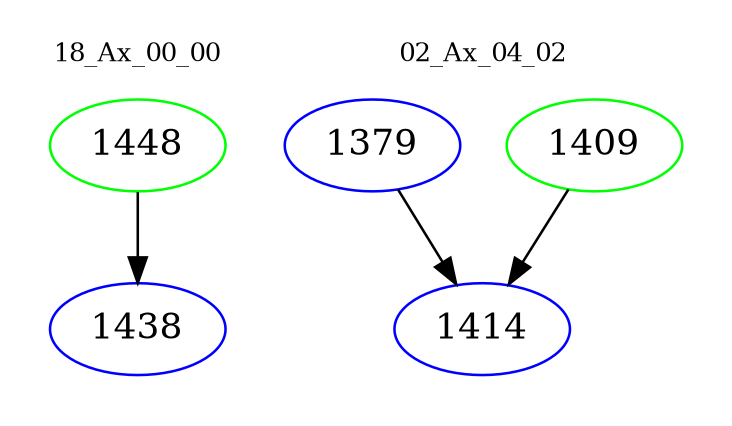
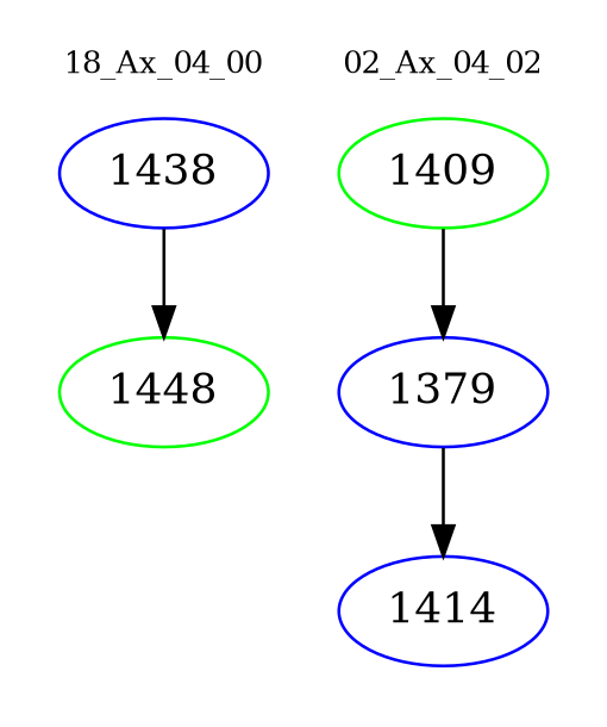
  digraph {
    node [color=blue]
    edge [color=black]
    n1 [color=green label=1448]
    n2 [label=1438]
    n3 [color=green label=1409]
    n4 [label=1379]
    n5 [label=1414]
    subgraph cluster_1 {
      color=white
      fontsize=10
-     label="18_Ax_00_00"
+     label="18_Ax_04_00"
      n1
      n2
    }
    subgraph cluster_2 {
      color=white
      fontsize=10
      label="02_Ax_04_02"
      n3
      n4
      n5
    }
-   n1 -> n2
-   n3 -> n5
+   n2 -> n1
+   n3 -> n4
    n4 -> n5
  }
